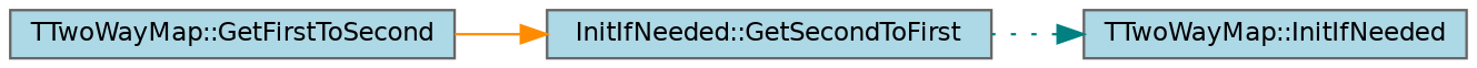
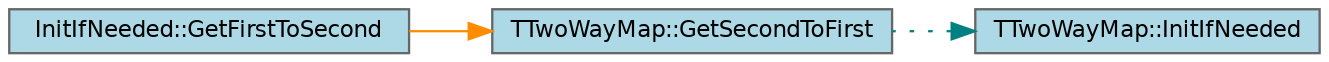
  digraph {
    rankdir=RL
    node [color=grey40 fillcolor=lightblue fontname=Helvetica fontsize=10 shape=box style=filled]
    edge [dir=back fontname=Helvetica fontsize=10 labelfontname=Helvetica labelfontsize=10]
    n1 [color=gray40 fontcolor=black height=0.2 label="TTwoWayMap::InitIfNeeded" width=0.4]
-   n2 [height=0.2 label="InitIfNeeded::GetSecondToFirst" width=0.4]
-   n3 [height=0.2 label="TTwoWayMap::GetFirstToSecond" width=0.4]
+   n2 [height=0.2 label="TTwoWayMap::GetSecondToFirst" width=0.4]
+   n3 [height=0.2 label="InitIfNeeded::GetFirstToSecond" width=0.4]
    n1 -> n2 [color=teal style=dotted]
    n2 -> n3 [color=darkorange style=solid]
  }
